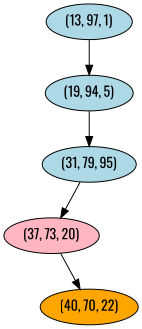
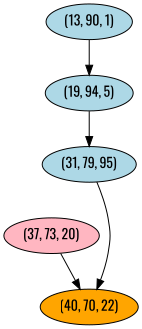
  digraph {
    fontname=Oswald
    node [fillcolor=lightblue fontname=Oswald style=filled]
    edge [fontname=Oswald]
    n1 [label="(19, 94, 5)"]
-   "(13, 97, 1)"
+   "(13, 97, 1)" [label="(13, 90, 1)"]
    n3 [label="(31, 79, 95)"]
    "(37, 73, 20)" [fillcolor=lightpink]
    "(40, 70, 22)" [fillcolor=orange]
    n1 -> n3
    "(13, 97, 1)" -> n1
-   n3 -> "(37, 73, 20)"
+   n3 -> "(40, 70, 22)"
    "(37, 73, 20)" -> "(40, 70, 22)"
  }
